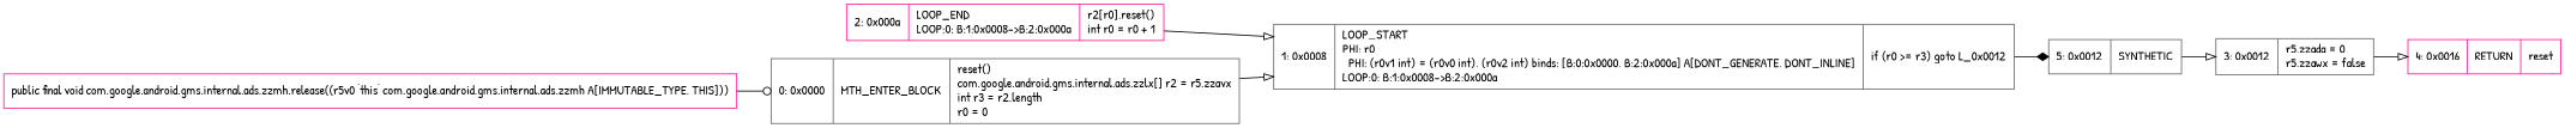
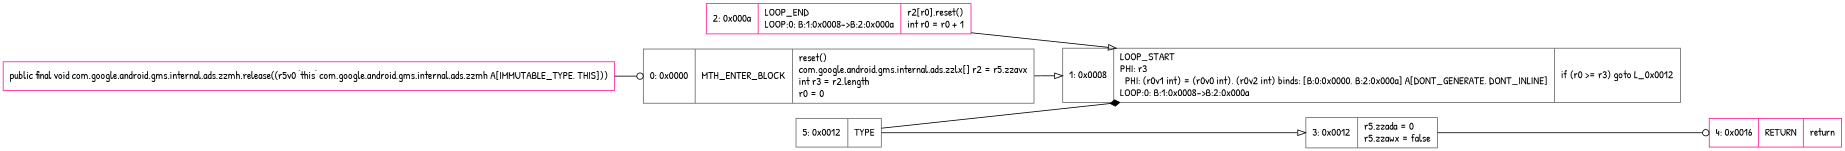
  digraph {
    fontname="Patrick Hand"
    rankdir=LR
    node [color=gray40 fontname="Patrick Hand" shape=record]
    edge [arrowhead=onormal fontname="Patrick Hand"]
    n1 [label="{0\:\ 0x0000|MTH_ENTER_BLOCK\l|reset()\lcom.google.android.gms.internal.ads.zzlx[] r2 = r5.zzavx\lint r3 = r2.length\lr0 = 0\l}"]
-   n2 [label="{1\:\ 0x0008|LOOP_START\lPHI: r0 \l  PHI: (r0v1 int) = (r0v0 int), (r0v2 int) binds: [B:0:0x0000, B:2:0x000a] A[DONT_GENERATE, DONT_INLINE]\lLOOP:0: B:1:0x0008\-\>B:2:0x000a\l|if (r0 \>= r3) goto L_0x0012\l}"]
-   n3 [label="{5\:\ 0x0012|SYNTHETIC\l}"]
+   n2 [label="{1\:\ 0x0008|LOOP_START\lPHI: r3 \l  PHI: (r0v1 int) = (r0v0 int), (r0v2 int) binds: [B:0:0x0000, B:2:0x000a] A[DONT_GENERATE, DONT_INLINE]\lLOOP:0: B:1:0x0008\-\>B:2:0x000a\l|if (r0 \>= r3) goto L_0x0012\l}"]
+   n3 [label="{5\:\ 0x0012|TYPE\l}"]
    n4 [color=deeppink label="{2\:\ 0x000a|LOOP_END\lLOOP:0: B:1:0x0008\-\>B:2:0x000a\l|r2[r0].reset()\lint r0 = r0 + 1\l}"]
    n5 [label="{3\:\ 0x0012|r5.zzada = 0\lr5.zzawx = false\l}"]
-   n6 [color=deeppink label="{4\:\ 0x0016|RETURN\l|reset\l}"]
+   n6 [color=deeppink label="{4\:\ 0x0016|RETURN\l|return\l}"]
    n7 [color=deeppink label="{public final void com.google.android.gms.internal.ads.zzmh.release((r5v0 'this' com.google.android.gms.internal.ads.zzmh A[IMMUTABLE_TYPE, THIS])) }"]
    n1 -> n2
-   n2 -> n3 [arrowhead=diamond]
+   n3 -> n2 [arrowhead=diamond]
    n3 -> n5
    n4 -> n2
-   n5 -> n6
+   n5 -> n6 [arrowhead=odot]
    n7 -> n1 [arrowhead=odot]
  }
